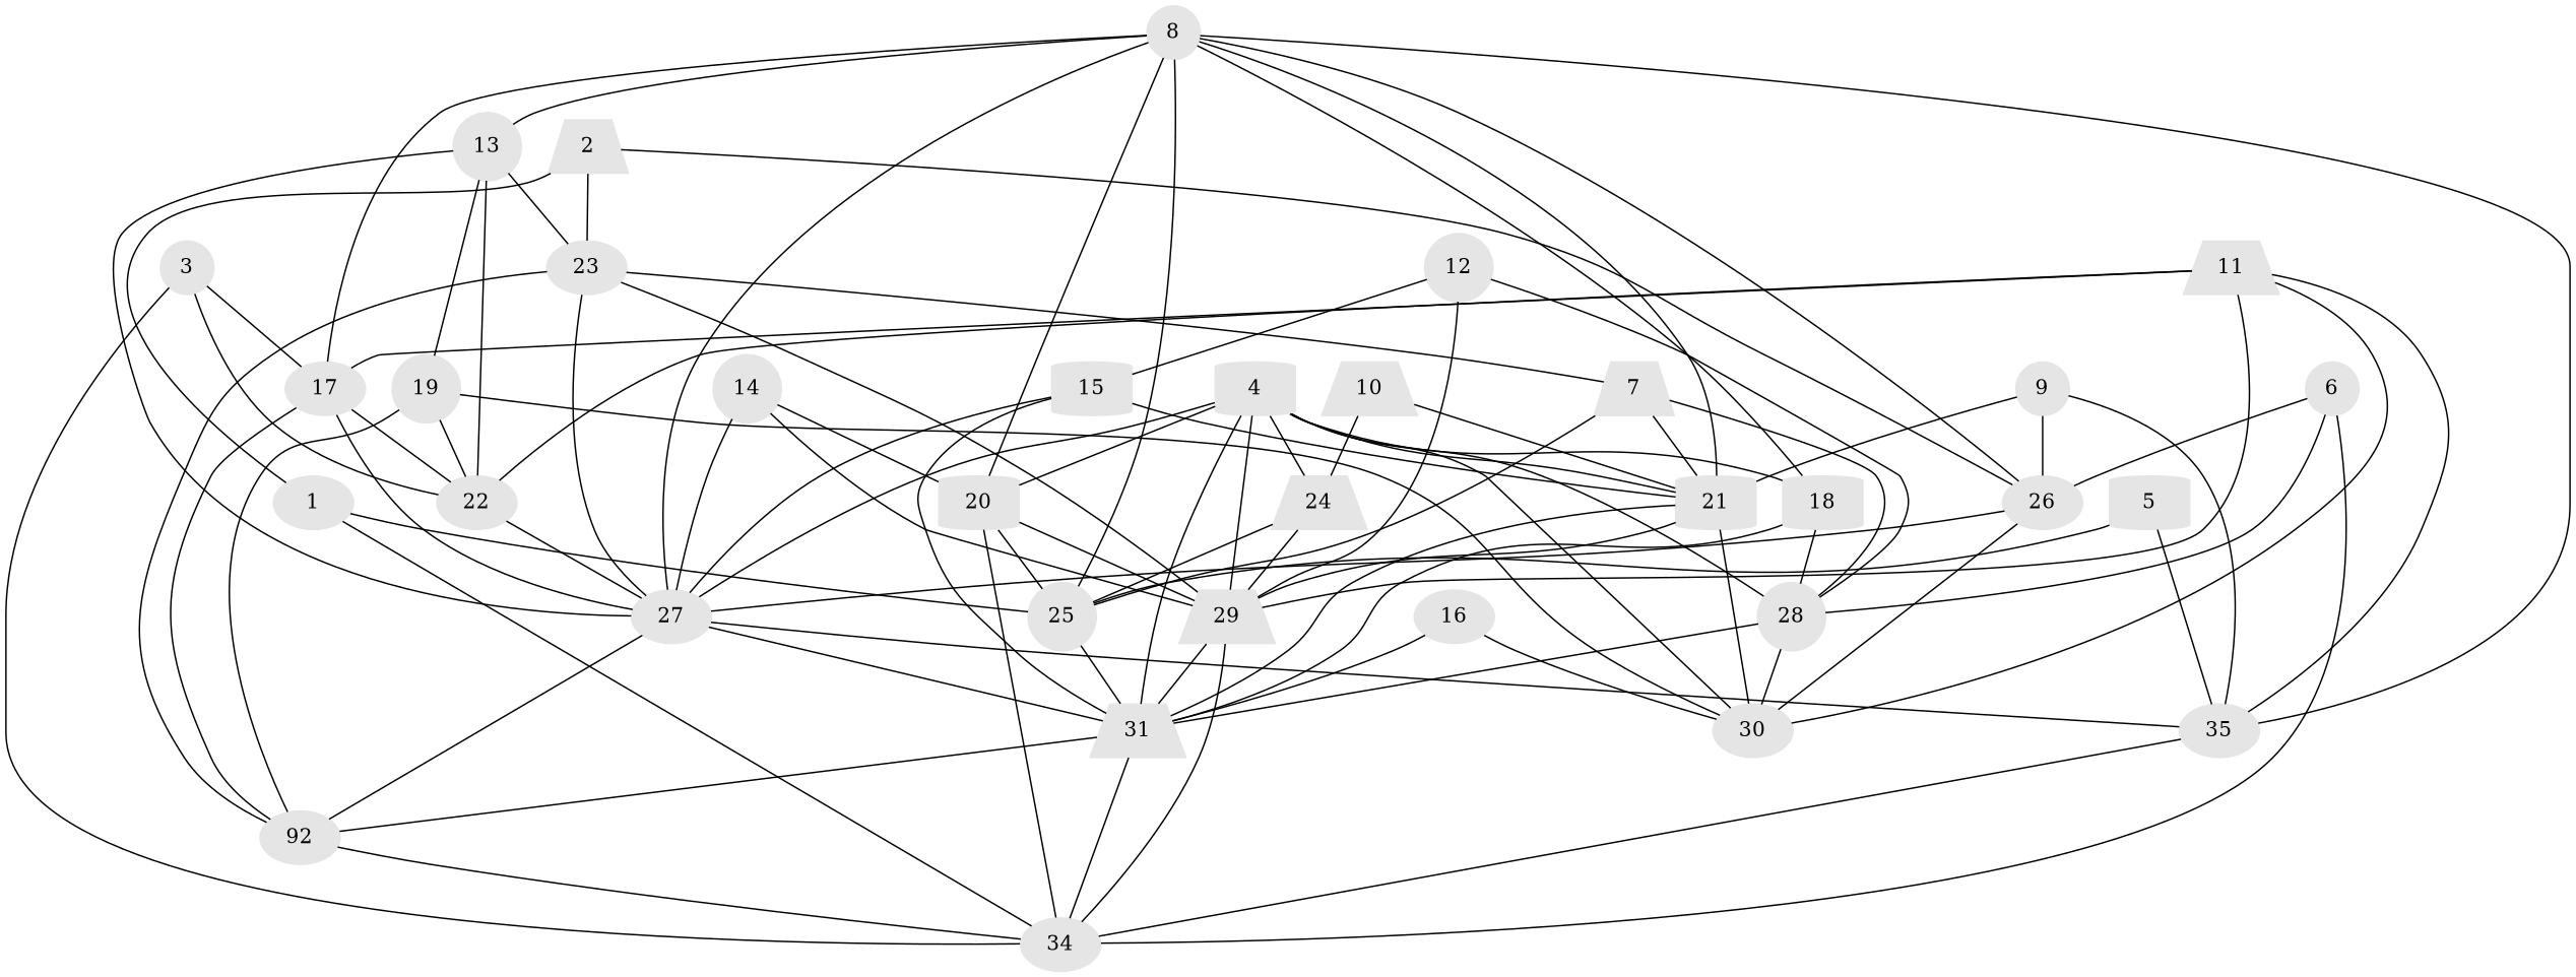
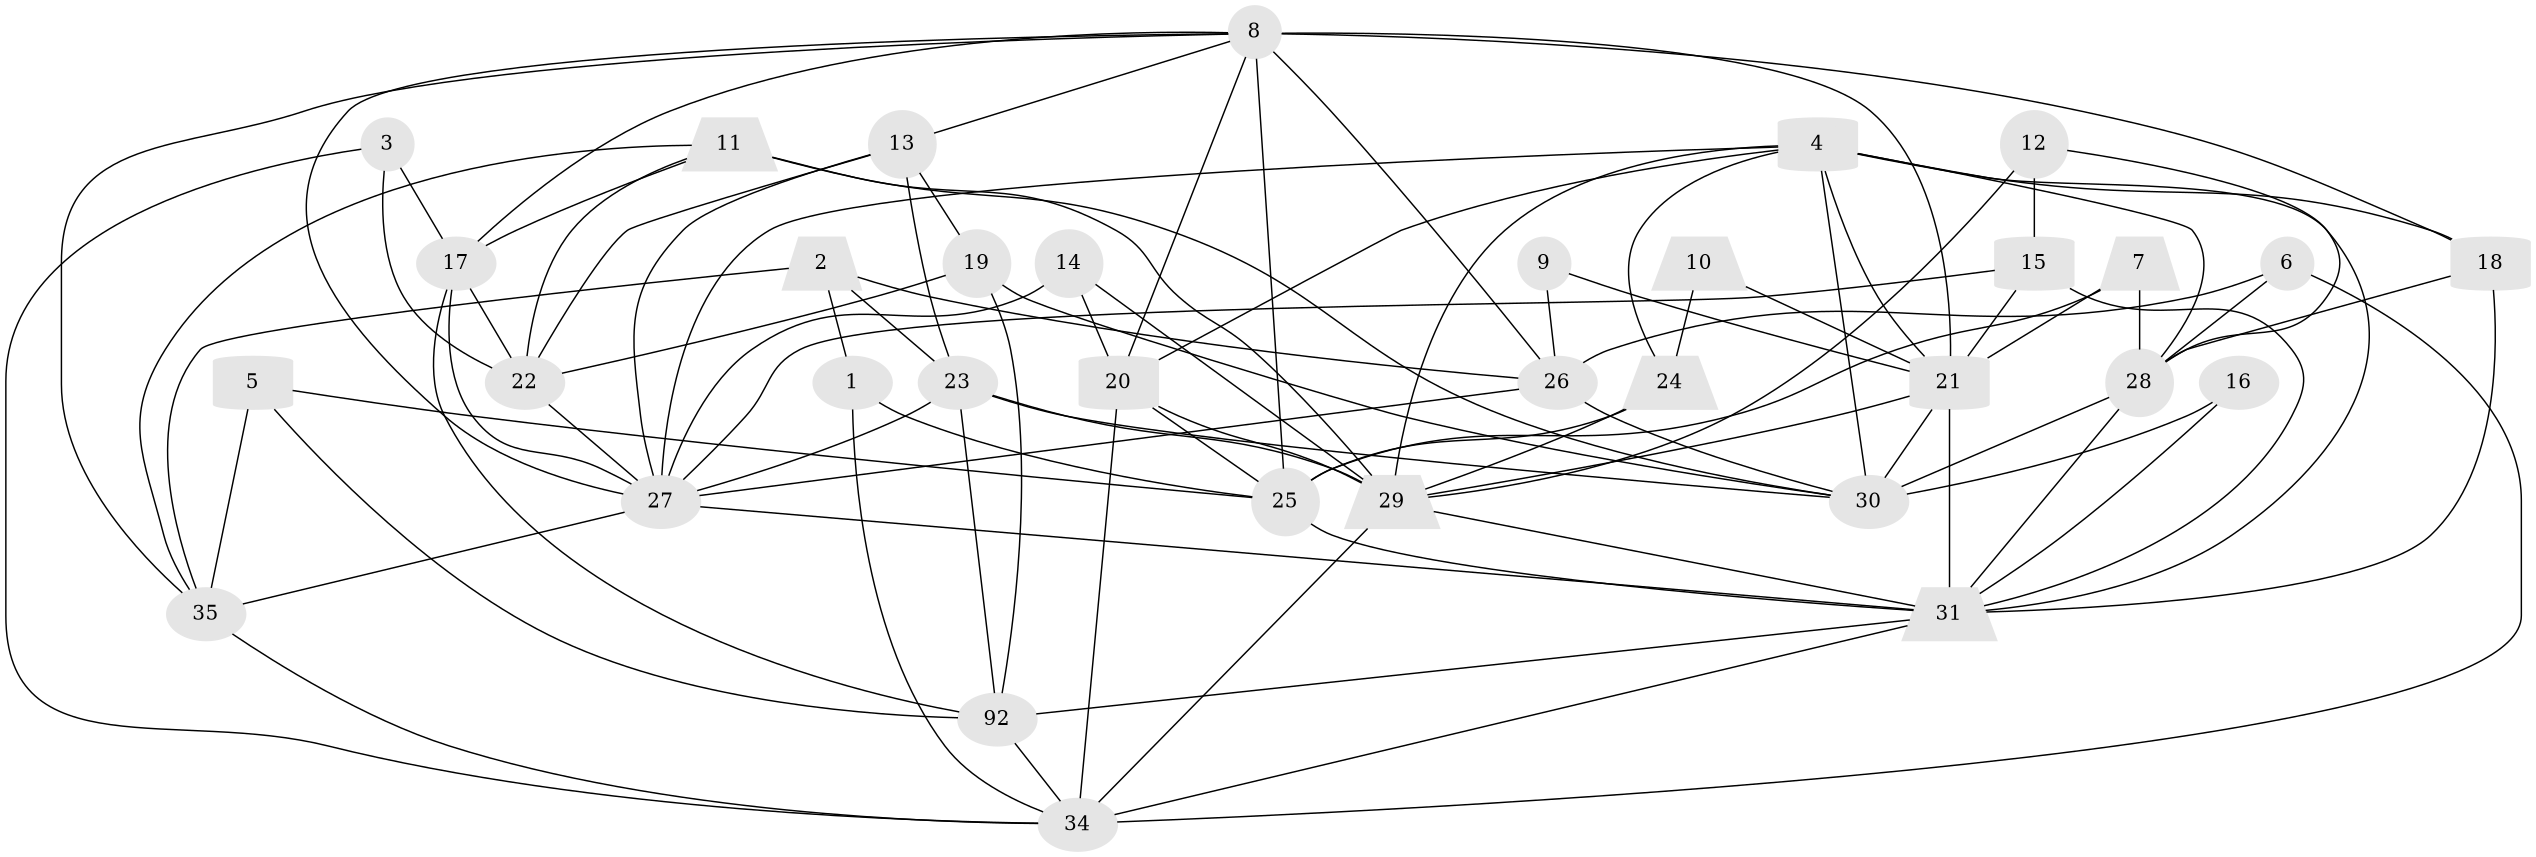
  graph {
    node [color=gray90 shape=ellipse style=filled]
    edge [weight=1.0]
    25 [shape=circle]
    1
    34
    31 [shape=trapezium]
    2 [shape=trapezium]
    23
    26
    29 [shape=trapezium]
    30
    27
    n11 [label=92]
    24 [shape=trapezium]
    3 [shape=circle]
    17
    22
    4 [shape=cylinder]
    18 [shape=cylinder]
    20 [shape=cylinder]
    21 [shape=cylinder]
    28 [shape=circle]
    5 [shape=cylinder]
    n22 [label=35]
    6 [shape=circle]
    7 [shape=trapezium]
    8 [shape=circle]
    13 [shape=circle]
    19 [shape=circle]
    9 [shape=circle]
    10 [shape=trapezium]
    11 [shape=trapezium]
    12 [shape=circle]
    15 [shape=cylinder]
    14 [shape=circle]
    16
    25 -- 31
    1 -- 25
    1 -- 34
    31 -- 34
    31 -- n11
    2 -- 1
    2 -- 23
    2 -- 26
    23 -- 29
-   23 -- 7
+   23 -- 30
    23 -- 27
    23 -- n11
    26 -- 30
    26 -- 27
    29 -- 34
    29 -- 31
    27 -- 31
-   27 -- n11
+   5 -- n11
    27 -- n22
    n11 -- 34
    24 -- 25
    24 -- 29
    3 -- 34
    3 -- 17
    3 -- 22
    17 -- 27
    17 -- n11
    17 -- 22
    22 -- 27
    4 -- 31
    4 -- 29
    4 -- 30
    4 -- 27
    4 -- 24
    4 -- 18
    4 -- 20
    4 -- 21
    4 -- 28 [weight=3.0]
    18 -- 31
    18 -- 28
    20 -- 25
    20 -- 34
    20 -- 29
    21 -- 31
    21 -- 29
    21 -- 30
    28 -- 31
    28 -- 30 [weight=2.0]
    5 -- 25
    5 -- n22
    n22 -- 34
    6 -- 34
    6 -- 26
    6 -- 28 [weight=2.0]
    7 -- 25
    7 -- 21
    7 -- 28
    8 -- 25
    8 -- 26
    8 -- 27
    8 -- 17
    8 -- 18
    8 -- 20
    8 -- 21
    8 -- n22
    8 -- 13
    13 -- 23
    13 -- 27
    13 -- 22
    13 -- 19
    19 -- 30
    19 -- n11
    19 -- 22
    9 -- 26
    9 -- 21 [weight=2.0]
-   9 -- n22
+   2 -- n22
    10 -- 24
    10 -- 21
    11 -- 29 [weight=2.0]
    11 -- 30
    11 -- 17
    11 -- 22
    11 -- n22
    12 -- 29
    12 -- 28
    12 -- 15
    15 -- 31
    15 -- 27
    15 -- 21
    14 -- 29
    14 -- 27 [weight=2.0]
    14 -- 20
    16 -- 31
    16 -- 30
  }
